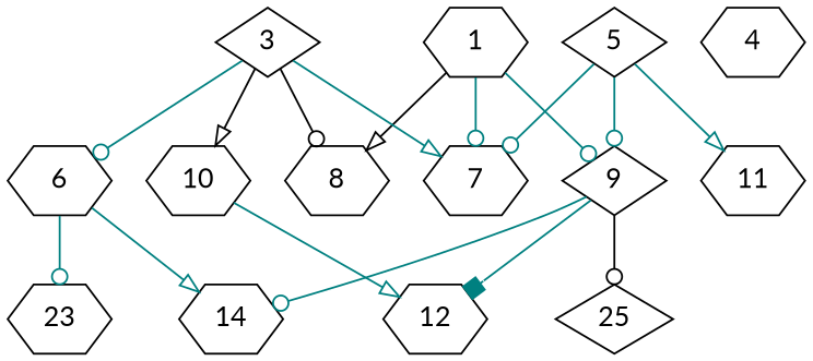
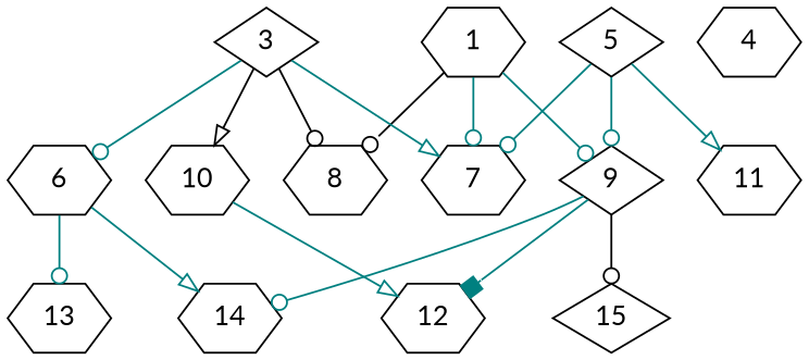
  digraph {
    fontname=Lato
    node [alpha=0.12 fontname=Lato shape=hexagon]
    edge [arrowhead=odot color=teal fontname=Lato]
    1 [expect_size=12609536]
    7 [alpha=0.01 expect_size=30136320]
    8 [alpha=0.11 expect_size=50166784]
    9 [alpha=0.10 expect_size=22968320 shape=diamond]
    14 [alpha=0.18 expect_size=36450304]
    12 [expect_size=44704768]
-   15 [alpha=0.05 expect_size=18251776 shape=diamond label=25]
+   15 [alpha=0.05 expect_size=18251776 shape=diamond]
    3 [alpha=0.02 expect_size=36317184 shape=diamond]
    6 [expect_size=35641344]
    10 [alpha=0.09 expect_size=52139008]
-   13 [alpha=0.09 expect_size=32747520 label=23]
+   13 [alpha=0.09 expect_size=32747520]
    4 [expect_size=17100800]
    5 [expect_size=35597312 shape=diamond]
    11 [alpha=0.03 expect_size=16005120]
    1 -> 7
-   1 -> 8 [arrowhead=onormal color=black]
+   1 -> 8 [color=black]
    1 -> 9
    9 -> 14
    9 -> 12 [arrowhead=box]
    9 -> 15 [color=black]
    3 -> 7 [arrowhead=onormal]
    3 -> 8 [color=black]
    3 -> 6
    3 -> 10 [arrowhead=onormal color=black]
    6 -> 14 [arrowhead=onormal]
    6 -> 13
    10 -> 12 [arrowhead=onormal]
    5 -> 7
    5 -> 9
    5 -> 11 [arrowhead=onormal]
  }
